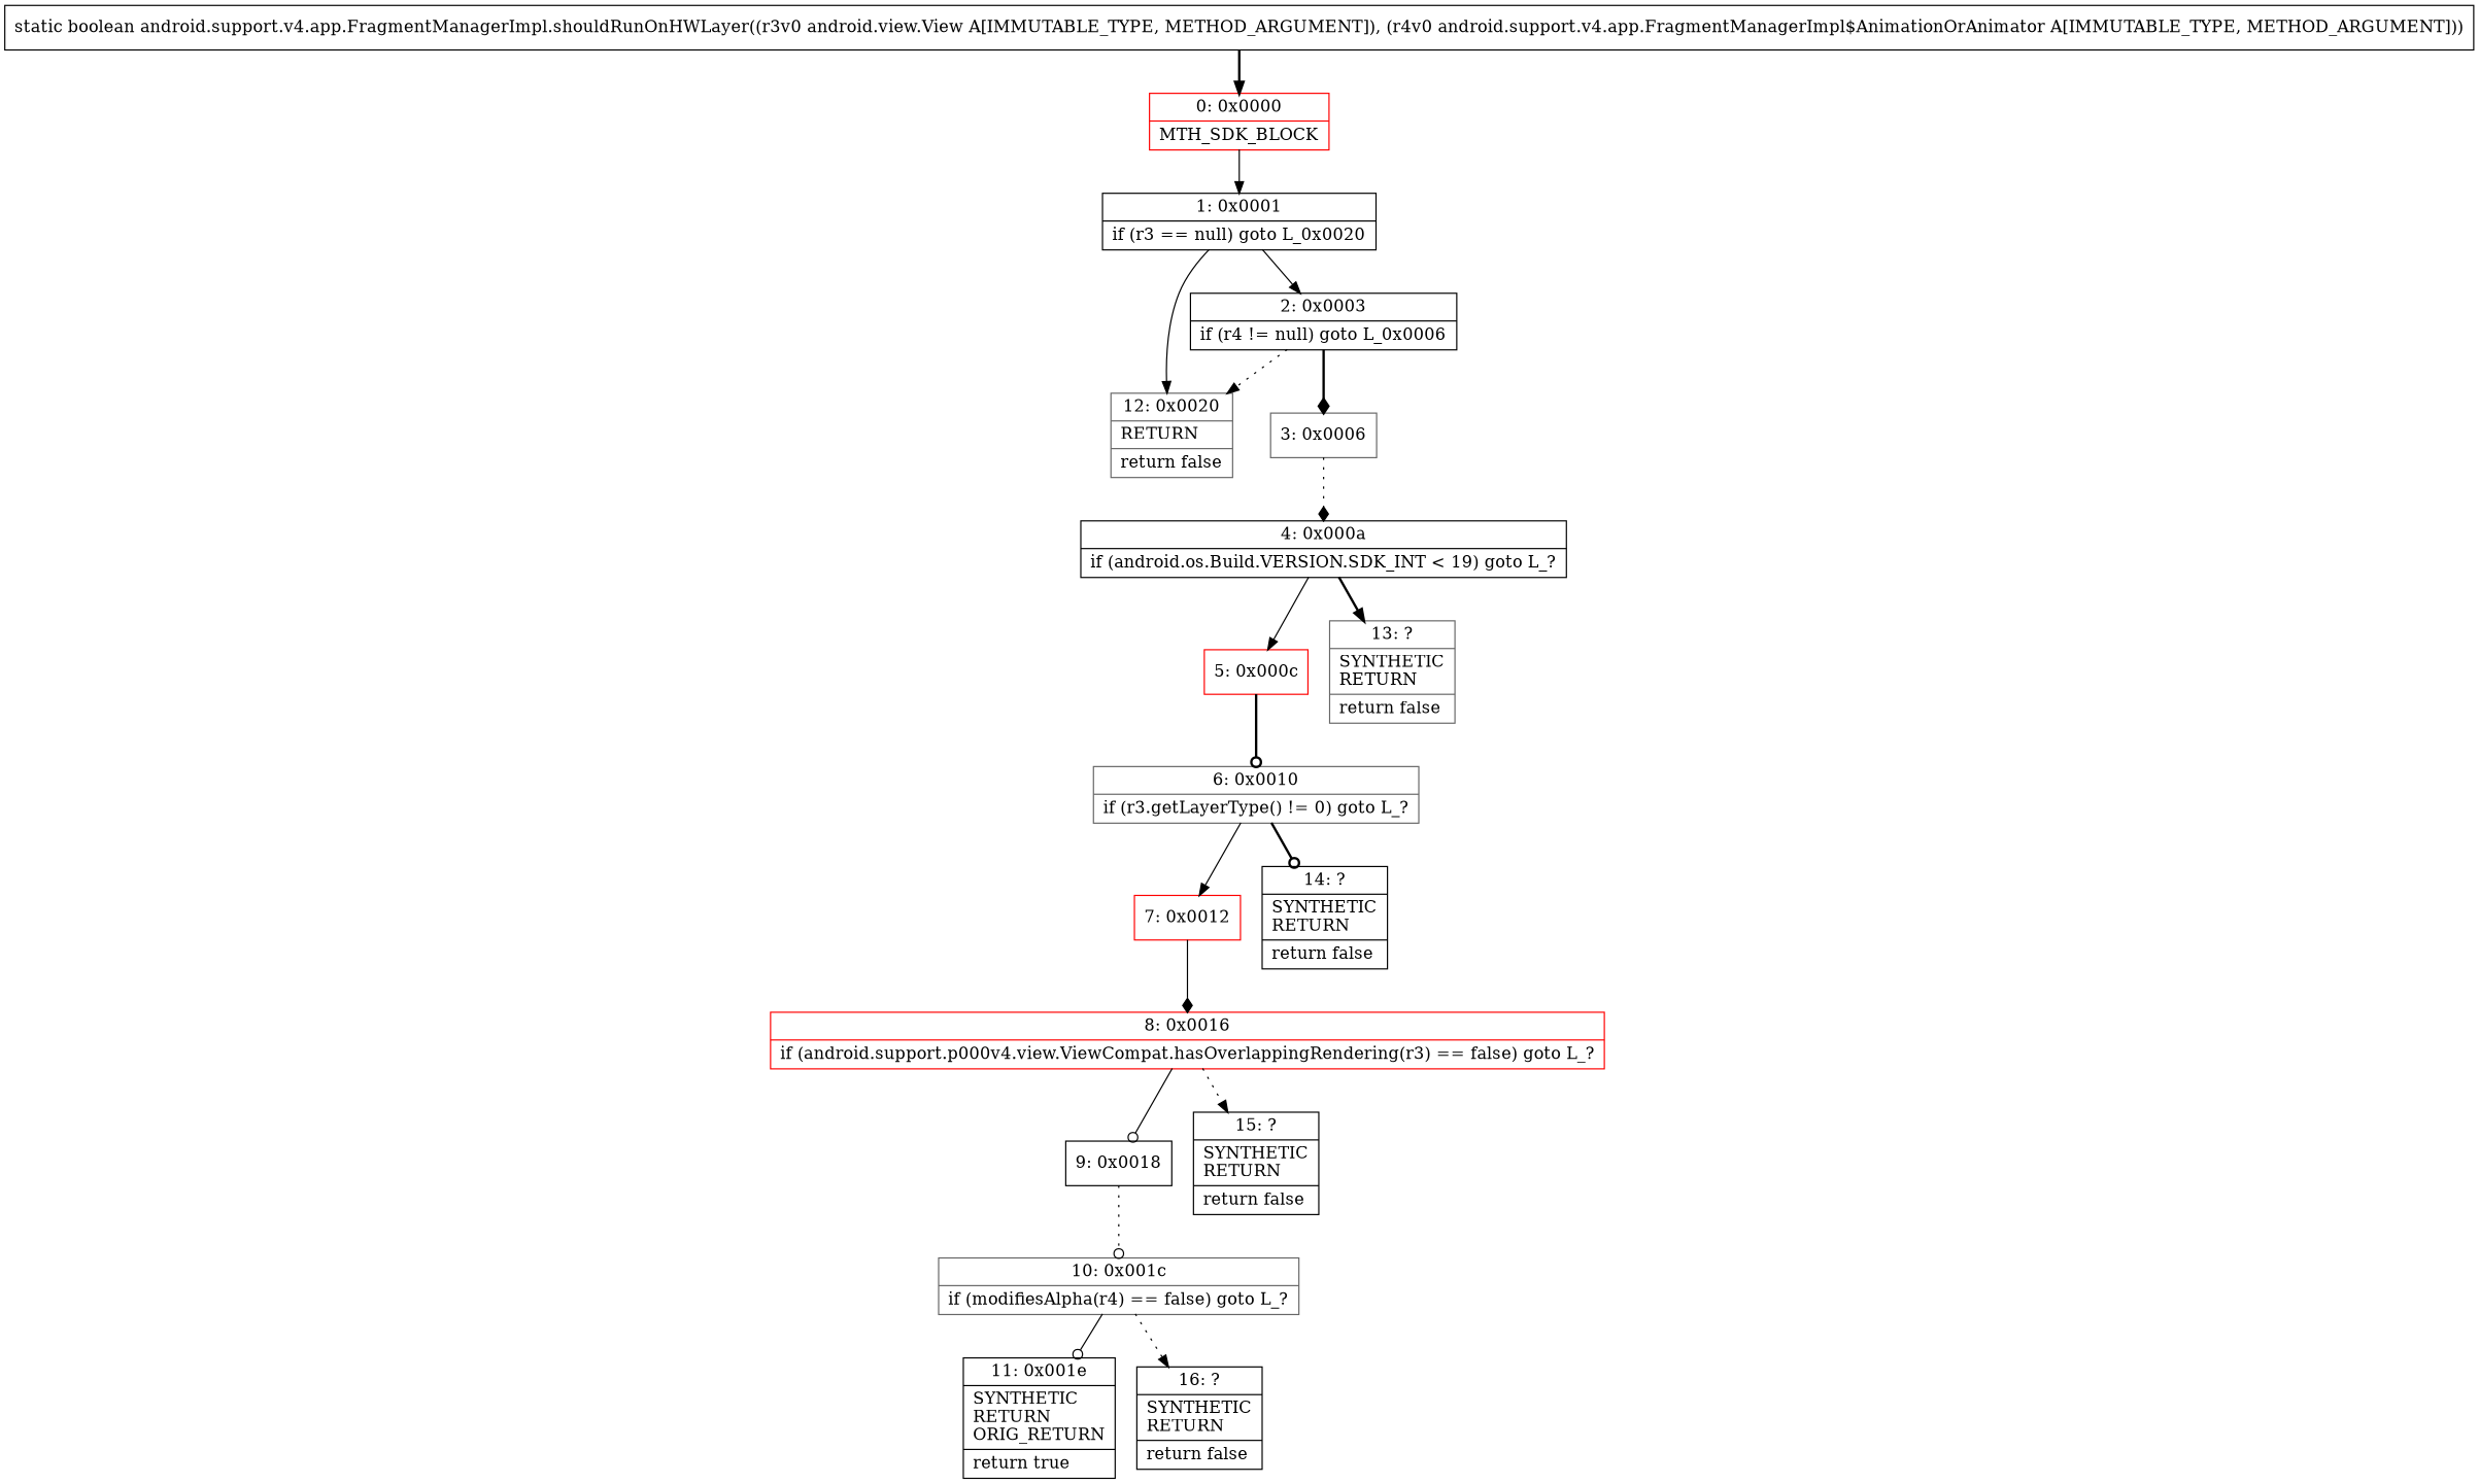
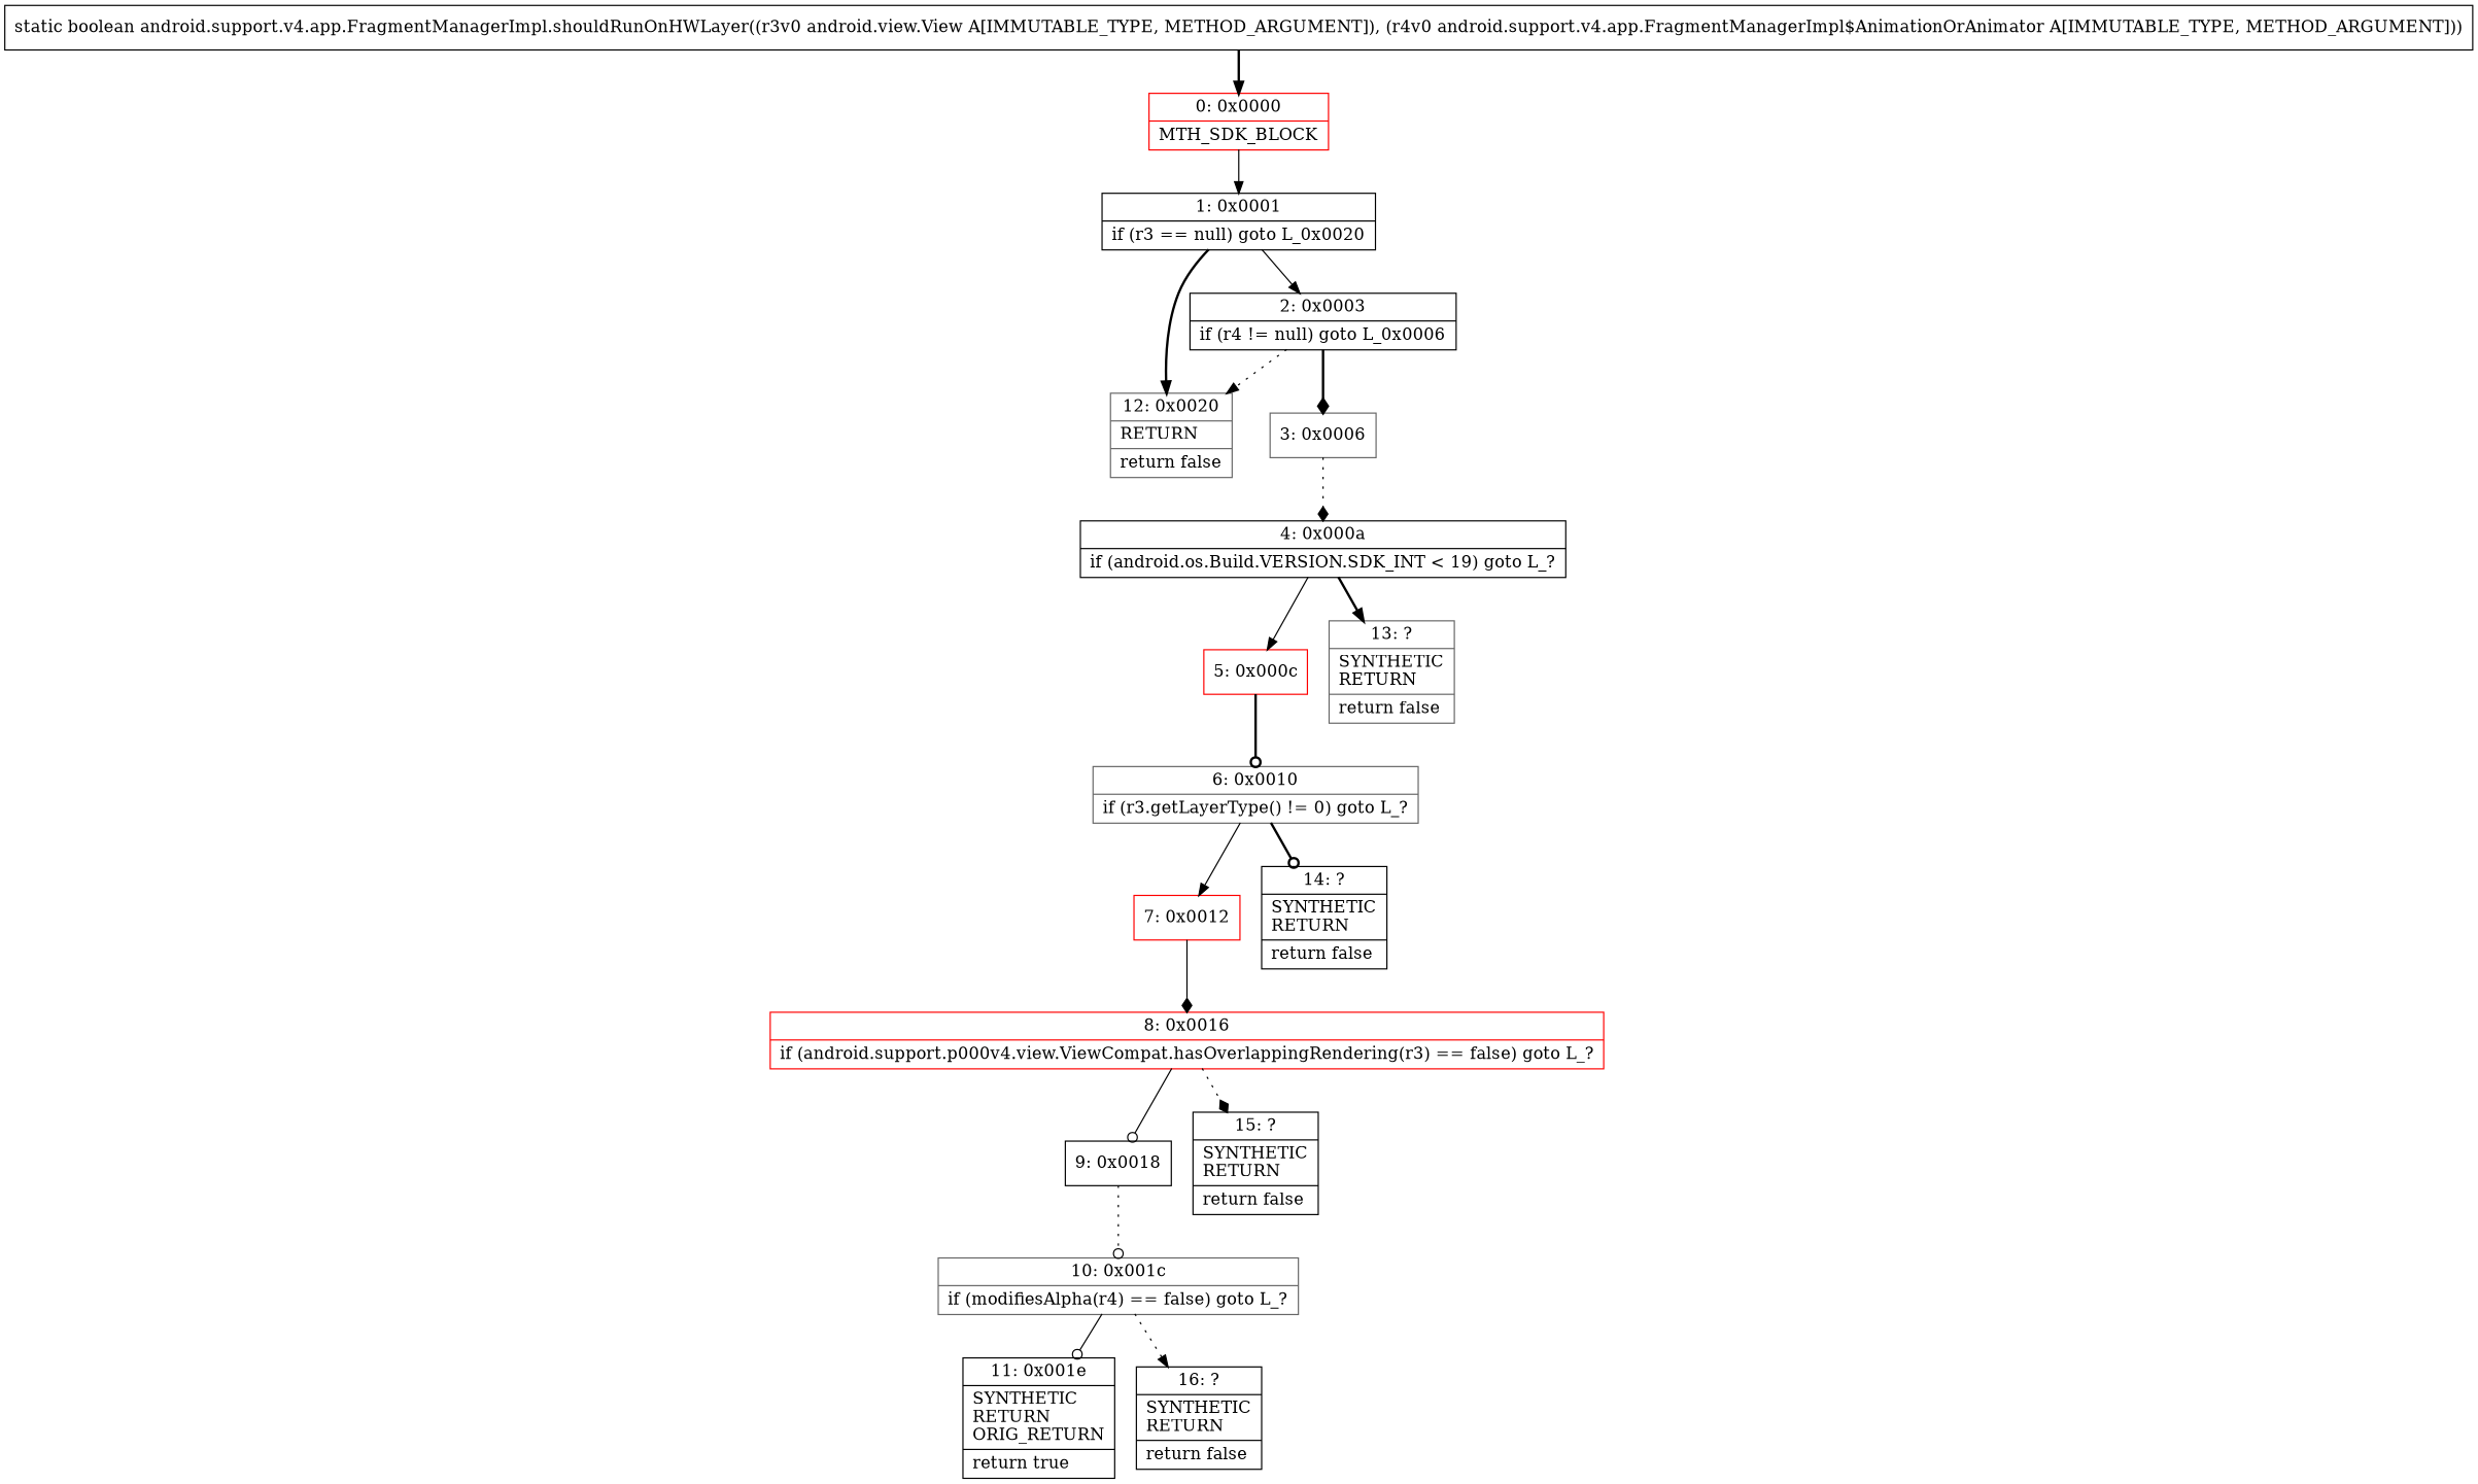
  digraph {
    node [color=black shape=record]
    edge [arrowhead=normal style=solid]
    n1 [color=red label="{0\:\ 0x0000|MTH_SDK_BLOCK\l}"]
    n2 [label="{1\:\ 0x0001|if (r3 == null) goto L_0x0020\l}"]
    n3 [label="{2\:\ 0x0003|if (r4 != null) goto L_0x0006\l}"]
    n4 [color=gray40 label="{12\:\ 0x0020|RETURN\l|return false\l}"]
    n5 [color=gray40 label="{3\:\ 0x0006}"]
    n6 [label="{4\:\ 0x000a|if (android.os.Build.VERSION.SDK_INT \< 19) goto L_?\l}"]
    n7 [color=red label="{5\:\ 0x000c}"]
    n8 [color=gray40 label="{13\:\ ?|SYNTHETIC\lRETURN\l|return false\l}"]
    n9 [color=gray40 label="{6\:\ 0x0010|if (r3.getLayerType() != 0) goto L_?\l}"]
    n10 [color=red label="{7\:\ 0x0012}"]
    n11 [label="{14\:\ ?|SYNTHETIC\lRETURN\l|return false\l}"]
    n12 [color=red label="{8\:\ 0x0016|if (android.support.p000v4.view.ViewCompat.hasOverlappingRendering(r3) == false) goto L_?\l}"]
    n13 [label="{9\:\ 0x0018}"]
    n14 [label="{15\:\ ?|SYNTHETIC\lRETURN\l|return false\l}"]
    n15 [color=gray40 label="{10\:\ 0x001c|if (modifiesAlpha(r4) == false) goto L_?\l}"]
    n16 [label="{11\:\ 0x001e|SYNTHETIC\lRETURN\lORIG_RETURN\l|return true\l}"]
    n17 [label="{16\:\ ?|SYNTHETIC\lRETURN\l|return false\l}"]
    n18 [label="{static boolean android.support.v4.app.FragmentManagerImpl.shouldRunOnHWLayer((r3v0 android.view.View A[IMMUTABLE_TYPE, METHOD_ARGUMENT]), (r4v0 android.support.v4.app.FragmentManagerImpl$AnimationOrAnimator A[IMMUTABLE_TYPE, METHOD_ARGUMENT])) }"]
    n1 -> n2
    n2 -> n3
-   n2 -> n4
+   n2 -> n4 [style=bold]
    n3 -> n4 [style=dotted]
    n3 -> n5 [arrowhead=diamond style=bold]
    n5 -> n6 [arrowhead=diamond style=dotted]
    n6 -> n7
    n6 -> n8 [style=bold]
    n7 -> n9 [arrowhead=odot style=bold]
    n9 -> n10
    n9 -> n11 [arrowhead=odot style=bold]
    n10 -> n12 [arrowhead=diamond]
    n12 -> n13 [arrowhead=odot]
-   n12 -> n14 [style=dotted]
+   n12 -> n14 [arrowhead=diamond style=dotted]
    n13 -> n15 [arrowhead=odot style=dotted]
    n15 -> n16 [arrowhead=odot]
    n15 -> n17 [style=dotted]
    n18 -> n1 [style=bold]
  }
